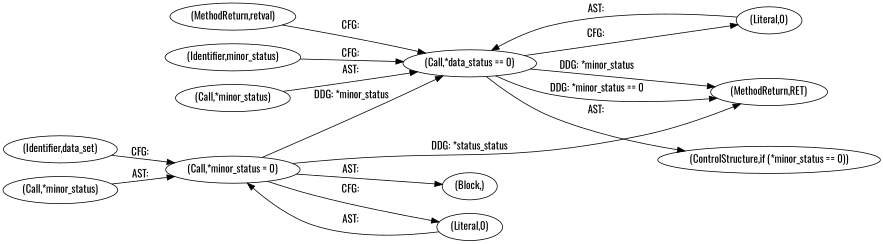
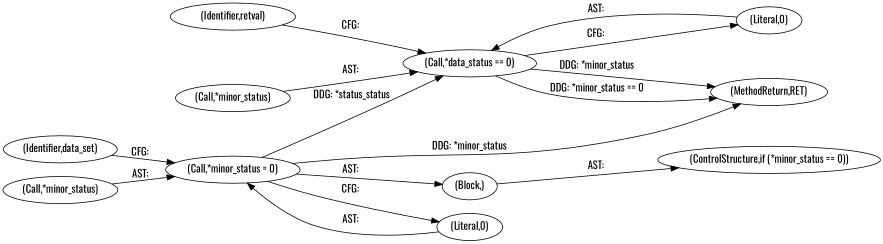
  digraph {
    fontname=Oswald
    rankdir=LR
    node [fontname=Oswald]
    edge [fontname=Oswald]
    n1 [label="(Call,*minor_status = 0)"]
    n2 [label="(Call,*data_status == 0)"]
    n3 [label="(MethodReturn,RET)"]
    n4 [label="(Block,)"]
    n5 [label="(Literal,0)"]
    n6 [label="(ControlStructure,if (*minor_status == 0))"]
    n7 [label="(Literal,0)"]
    n8 [label="(Call,*minor_status)"]
-   n9 [label="(MethodReturn,retval)"]
-   n10 [label="(Identifier,minor_status)"]
+   n9 [label="(Identifier,retval)"]
    n11 [label="(Identifier,data_set)"]
    n12 [label="(Call,*minor_status)"]
-   n1 -> n2 [label="DDG: *minor_status"]
-   n1 -> n3 [label="DDG: *status_status"]
+   n1 -> n2 [label="DDG: *status_status"]
+   n1 -> n3 [label="DDG: *minor_status"]
    n1 -> n4 [label="AST: "]
    n1 -> n5 [label="CFG: "]
    n2 -> n3 [label="DDG: *minor_status"]
    n2 -> n3 [label="DDG: *minor_status == 0"]
-   n2 -> n6 [label="AST: "]
+   n4 -> n6 [label="AST: "]
    n2 -> n7 [label="CFG: "]
    n5 -> n1 [label="AST: "]
    n7 -> n2 [label="AST: "]
    n8 -> n2 [label="AST: "]
    n9 -> n2 [label="CFG: "]
-   n10 -> n2 [label="CFG: "]
    n11 -> n1 [label="CFG: "]
    n12 -> n1 [label="AST: "]
  }
